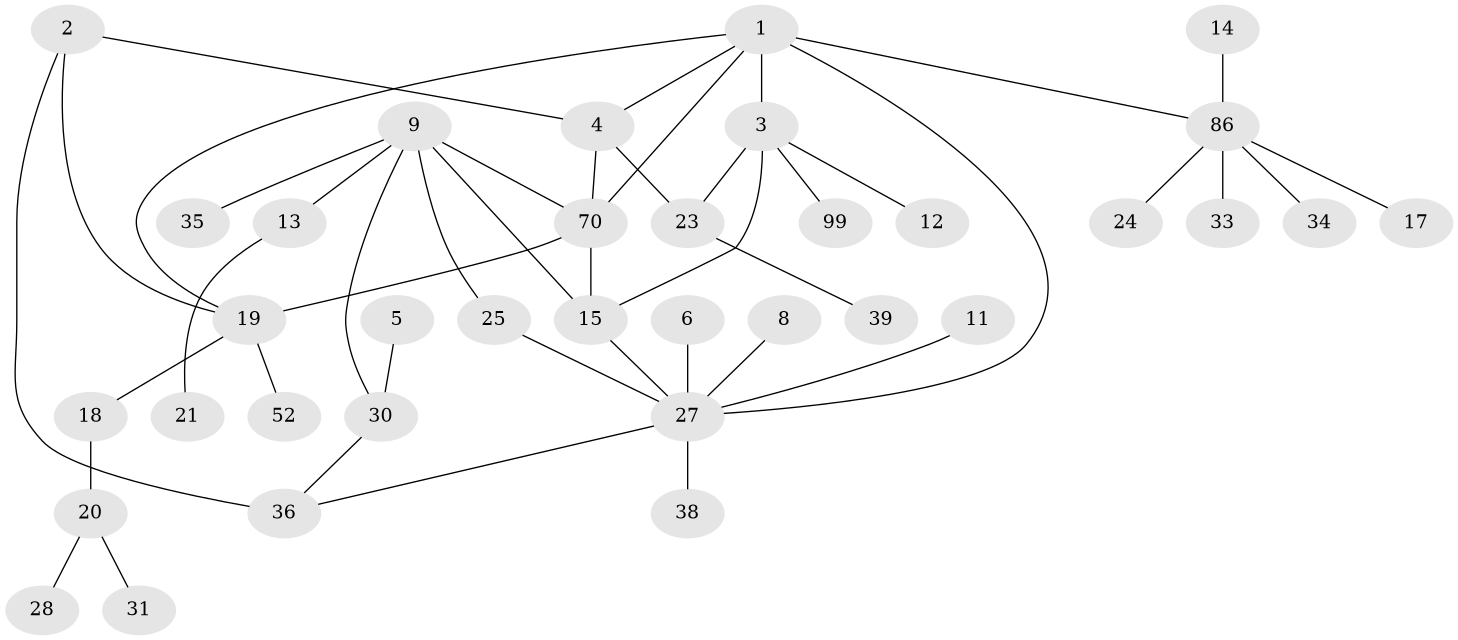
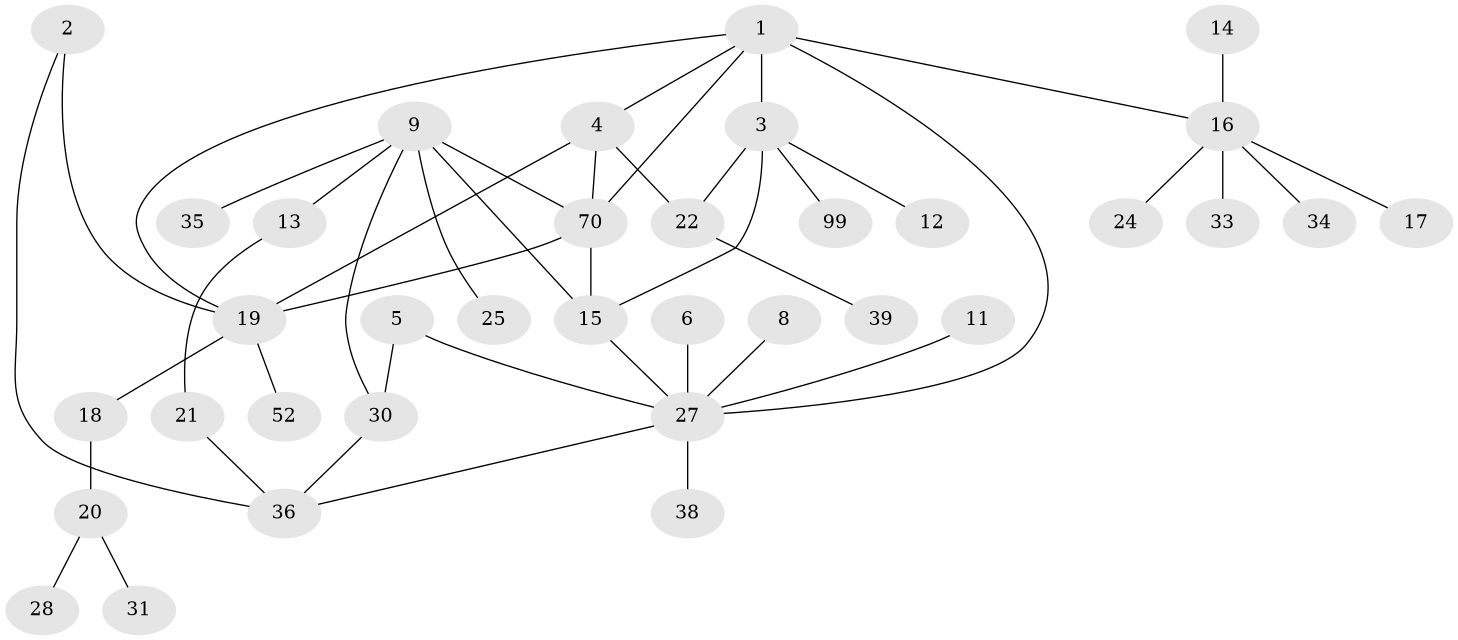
  graph {
    node [color=gray90 style=filled]
    edge [weight=1.0]
    1
    3
    4
    n4 [label=70]
-   16 [label=86]
+   16
    19
    27
    15
    12
-   23
+   23 [label=22]
    n11 [label=99]
    17
    24
    33
    34
    18
    n17 [label=52]
    36
    38
    2
    39
    5
    30
    6
    8
    9
    13
    25
    35
    21
    11
    14
    20
    28
    31
    1 -- 3
    1 -- 4
    1 -- n4
    1 -- 16
    1 -- 19
    1 -- 27 [weight=2.0]
    3 -- 15 [weight=2.0]
    3 -- 12
    3 -- 23
    3 -- n11
    4 -- n4
    4 -- 23 [weight=2.0]
    n4 -- 19
    n4 -- 15
    16 -- 17
    16 -- 24
    16 -- 33
    16 -- 34
    19 -- 18
    19 -- n17
    27 -- 36
    27 -- 38
    15 -- 27
    23 -- 39
    18 -- 20
-   2 -- 4
+   19 -- 4
    2 -- 19 [weight=2.0]
    2 -- 36
-   25 -- 27
+   5 -- 27
    5 -- 30
    30 -- 36
    6 -- 27
    8 -- 27
    9 -- n4 [weight=2.0]
    9 -- 15
    9 -- 30
    9 -- 13
    9 -- 25
    9 -- 35
    13 -- 21
+   21 -- 36
    11 -- 27
    14 -- 16
    20 -- 28
    20 -- 31
  }
